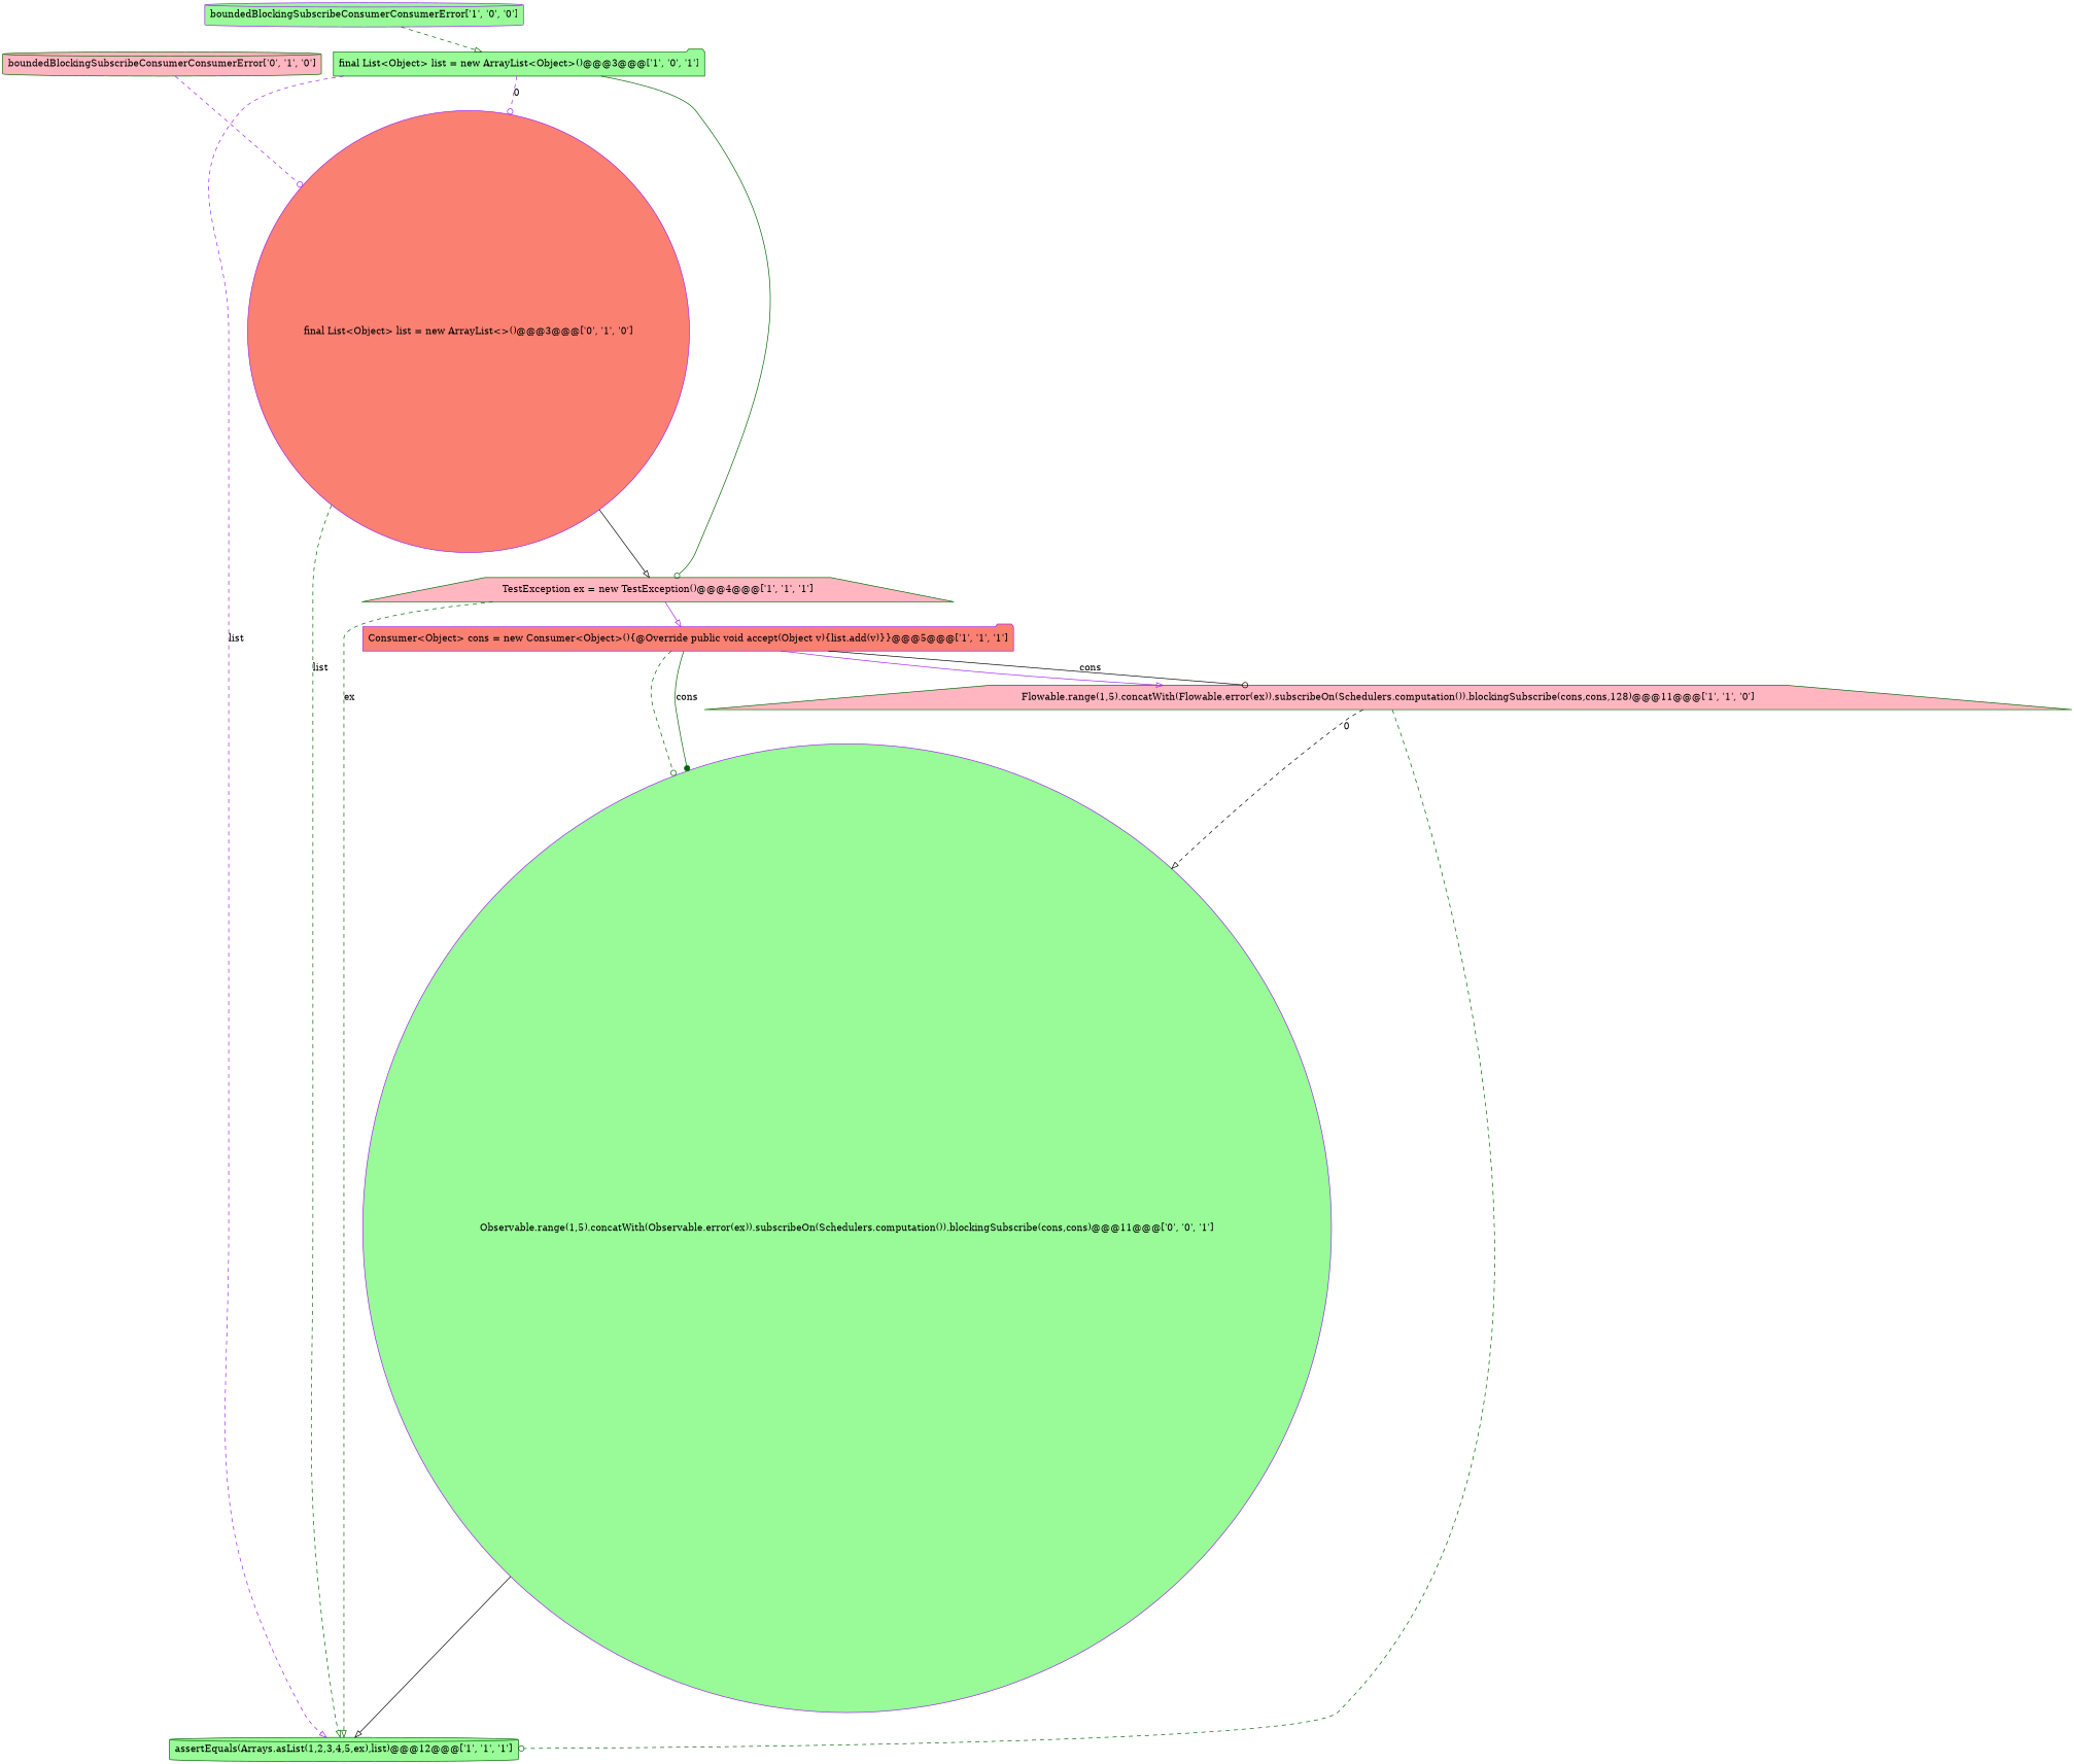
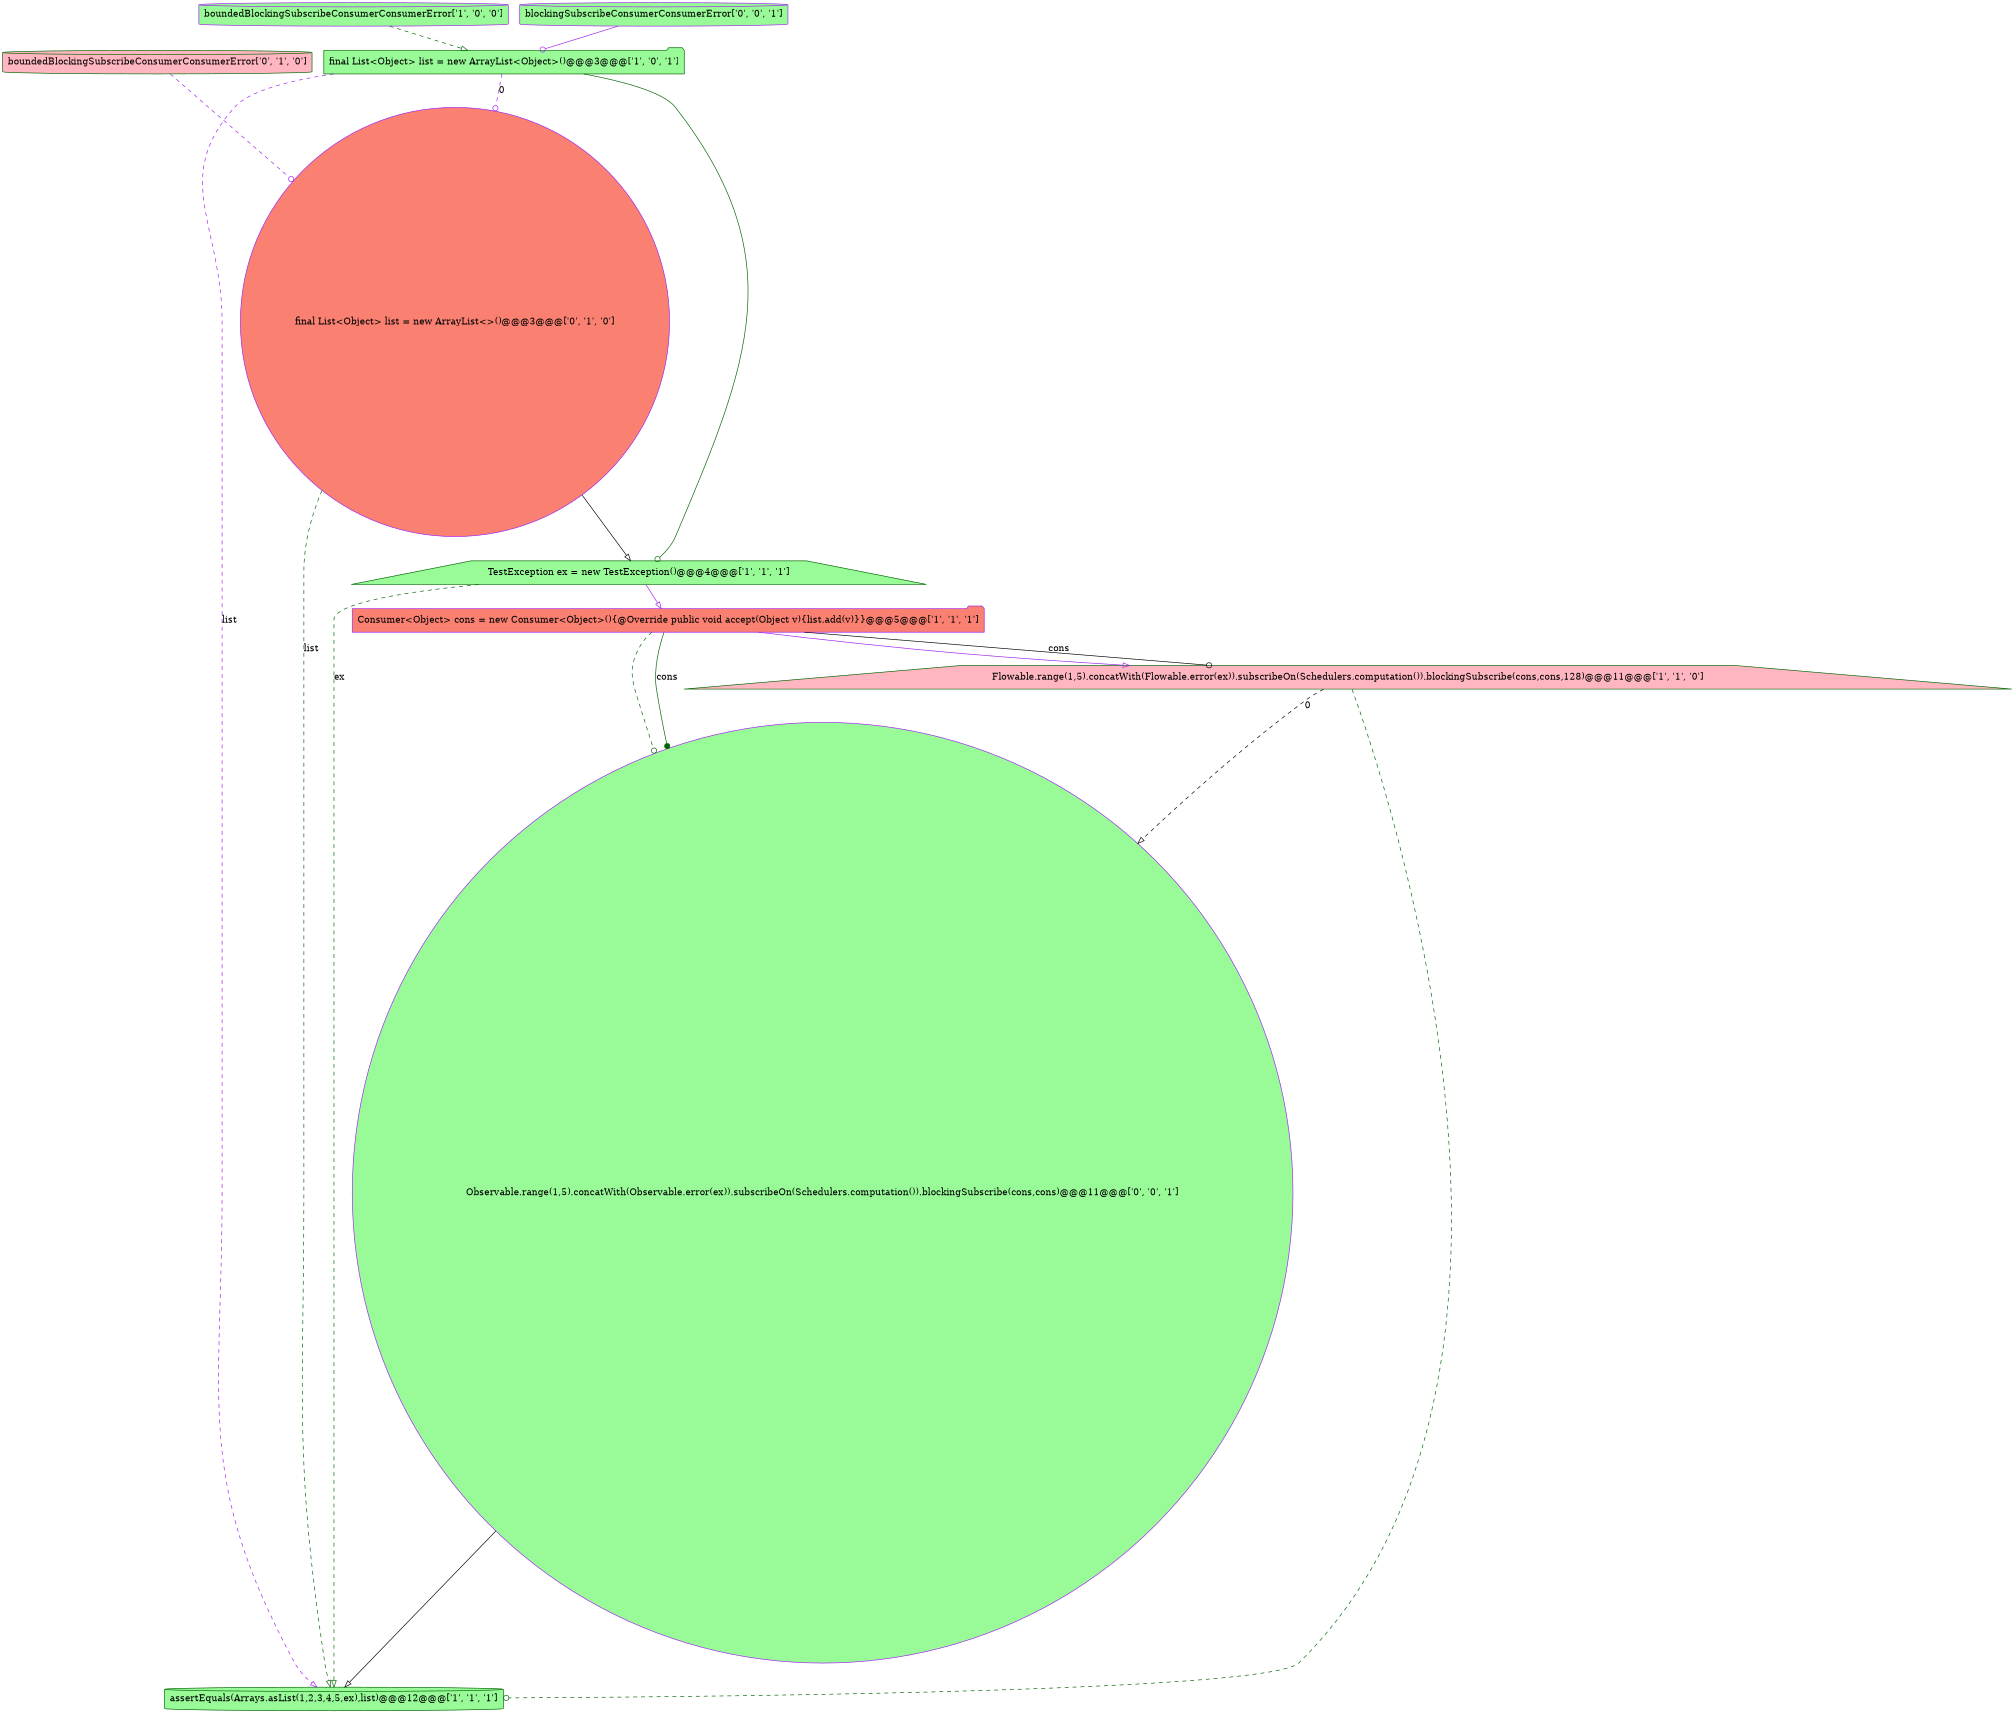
  digraph {
    node [color=darkgreen fillcolor=palegreen shape=cylinder style=filled]
    edge [arrowhead=onormal color=darkgreen style=dashed]
    n1 [label="final List<Object> list = new ArrayList<Object>()@@@3@@@['1', '0', '1']" shape=folder]
    n2 [label="assertEquals(Arrays.asList(1,2,3,4,5,ex),list)@@@12@@@['1', '1', '1']"]
-   n3 [fillcolor=lightpink label="TestException ex = new TestException()@@@4@@@['1', '1', '1']" shape=trapezium]
+   n3 [label="TestException ex = new TestException()@@@4@@@['1', '1', '1']" shape=trapezium]
    n4 [color=purple fillcolor=salmon label="final List<Object> list = new ArrayList<>()@@@3@@@['0', '1', '0']" shape=circle]
    n5 [color=purple fillcolor=salmon label="Consumer<Object> cons = new Consumer<Object>(){@Override public void accept(Object v){list.add(v)}}@@@5@@@['1', '1', '1']" shape=folder]
    n6 [fillcolor=lightpink label="boundedBlockingSubscribeConsumerConsumerError['0', '1', '0']"]
    n7 [color=purple label="boundedBlockingSubscribeConsumerConsumerError['1', '0', '0']"]
    n8 [fillcolor=lightpink label="Flowable.range(1,5).concatWith(Flowable.error(ex)).subscribeOn(Schedulers.computation()).blockingSubscribe(cons,cons,128)@@@11@@@['1', '1', '0']" shape=trapezium]
    n9 [color=purple label="Observable.range(1,5).concatWith(Observable.error(ex)).subscribeOn(Schedulers.computation()).blockingSubscribe(cons,cons)@@@11@@@['0', '0', '1']" shape=circle]
+   n10 [color=purple label="blockingSubscribeConsumerConsumerError['0', '0', '1']"]
    n1 -> n2 [color=purple label=list]
    n1 -> n3 [arrowhead=odot style=solid]
    n1 -> n4 [arrowhead=odot color=purple label=0]
    n3 -> n2 [label=ex]
    n3 -> n5 [color=purple style=solid]
    n4 -> n2 [label=list]
    n4 -> n3 [color=black style=solid]
    n5 -> n8 [arrowhead=odot color=black label=cons style=solid]
    n5 -> n8 [color=purple style=solid]
    n5 -> n9 [arrowhead=odot]
    n5 -> n9 [arrowhead=dot label=cons style=solid]
    n6 -> n4 [arrowhead=odot color=purple]
    n7 -> n1
    n8 -> n2 [arrowhead=odot]
    n8 -> n9 [color=black label=0]
    n9 -> n2 [color=black style=solid]
+   n10 -> n1 [arrowhead=odot color=purple style=solid]
  }
